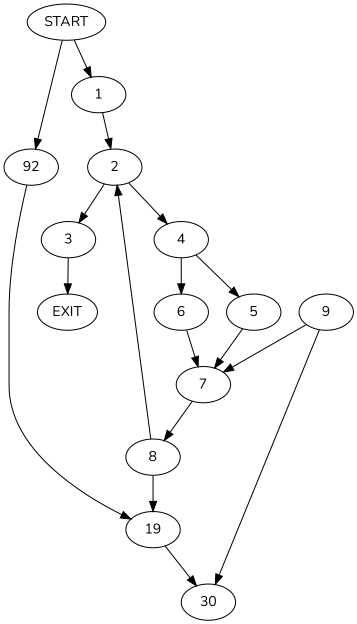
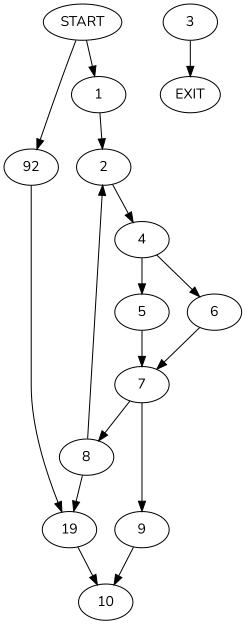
  digraph {
    fontname=Nunito
    node [fontname=Nunito]
    edge [fontname=Nunito]
    n1 [label=START]
    1
    n3 [label=92]
    2
    n5 [label=19]
    n6 [label=EXIT]
    3
    4
    5
    6
    7
    8
    9
-   10 [label=30]
+   10
    n1 -> 1
    n1 -> n3
    1 -> 2
    n3 -> n5
-   2 -> 3
    2 -> 4
    n5 -> 10
    3 -> n6
    4 -> 5
    4 -> 6
    5 -> 7
    6 -> 7
    7 -> 8
-   9 -> 7
+   7 -> 9
    8 -> 2
    8 -> n5
    9 -> 10
  }
